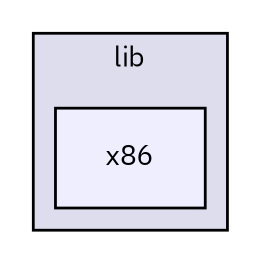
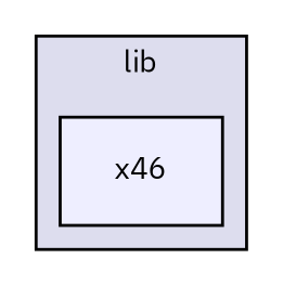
  digraph {
    compound=true
    fontname="IBM Plex Sans"
-   n1 [fillcolor="#eeeeff" fontname="IBM Plex Sans" fontsize=10 label=x86 pencolor=black shape=box style=filled]
+   n1 [fillcolor="#eeeeff" fontname="IBM Plex Sans" fontsize=10 label=x46 pencolor=black shape=box style=filled]
    subgraph cluster_1 {
      bgcolor="#ddddee"
      fontsize=10
      label=lib
      pencolor=black
      n1
    }
  }
